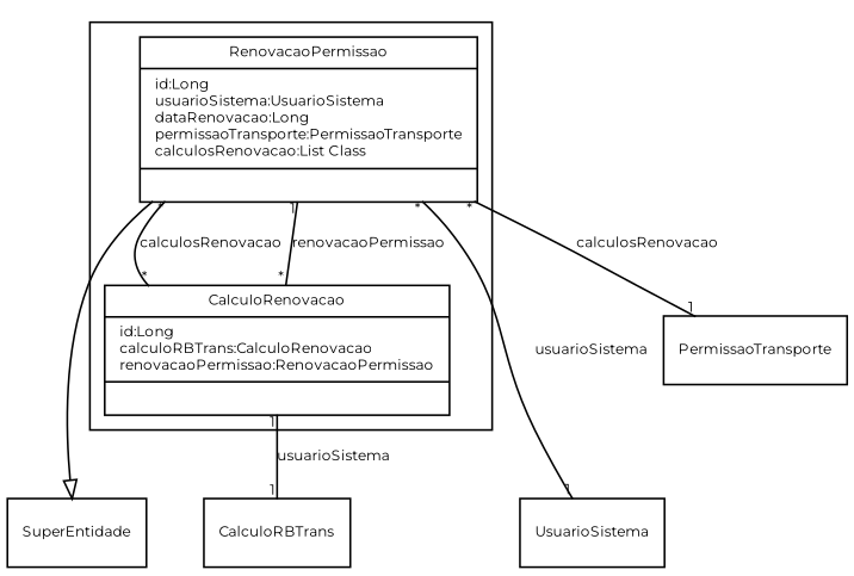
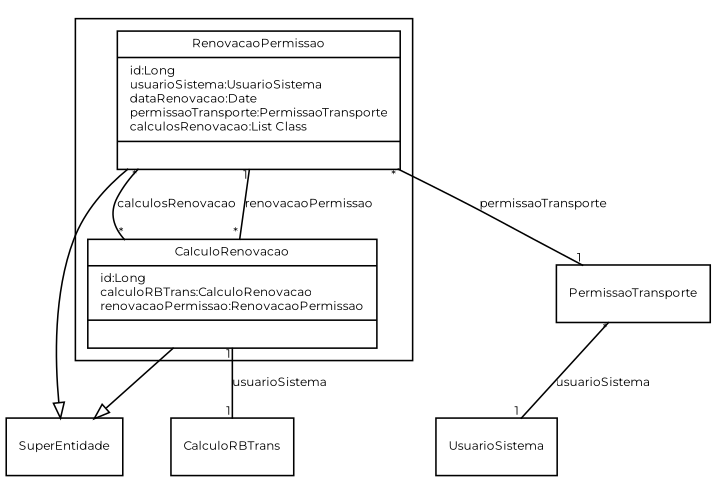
  digraph {
    fontname=Montserrat
    fontsize=8
    node [fontname=Montserrat fontsize=8 shape=record]
    edge [arrowhead=none fontname=Montserrat fontsize=8 headlabel=1 taillabel="*"]
-   n1 [label="{RenovacaoPermissao|id:Long\lusuarioSistema:UsuarioSistema\ldataRenovacao:Long\lpermissaoTransporte:PermissaoTransporte\lcalculosRenovacao:List Class\l|\l}"]
+   n1 [label="{RenovacaoPermissao|id:Long\lusuarioSistema:UsuarioSistema\ldataRenovacao:Date\lpermissaoTransporte:PermissaoTransporte\lcalculosRenovacao:List Class\l|\l}"]
    n2 [label="{CalculoRenovacao|id:Long\lcalculoRBTrans:CalculoRenovacao\lrenovacaoPermissao:RenovacaoPermissao\l|\l}"]
    UsuarioSistema
    PermissaoTransporte
    SuperEntidade
    CalculoRBTrans
    subgraph cluster_1 {
      n1
      n2
    }
    n1 -> n2 [headlabel="*" label=calculosRenovacao]
-   n1 -> UsuarioSistema [label=usuarioSistema]
-   n1 -> PermissaoTransporte [label=calculosRenovacao]
+   PermissaoTransporte -> UsuarioSistema [label=usuarioSistema]
+   n1 -> PermissaoTransporte [label=permissaoTransporte]
    n1 -> SuperEntidade [arrowhead=empty headlabel="" taillabel=""]
    n2 -> n1 [label=renovacaoPermissao]
+   n2 -> SuperEntidade [arrowhead=empty headlabel="" taillabel=""]
    n2 -> CalculoRBTrans [label=usuarioSistema taillabel=1]
  }
